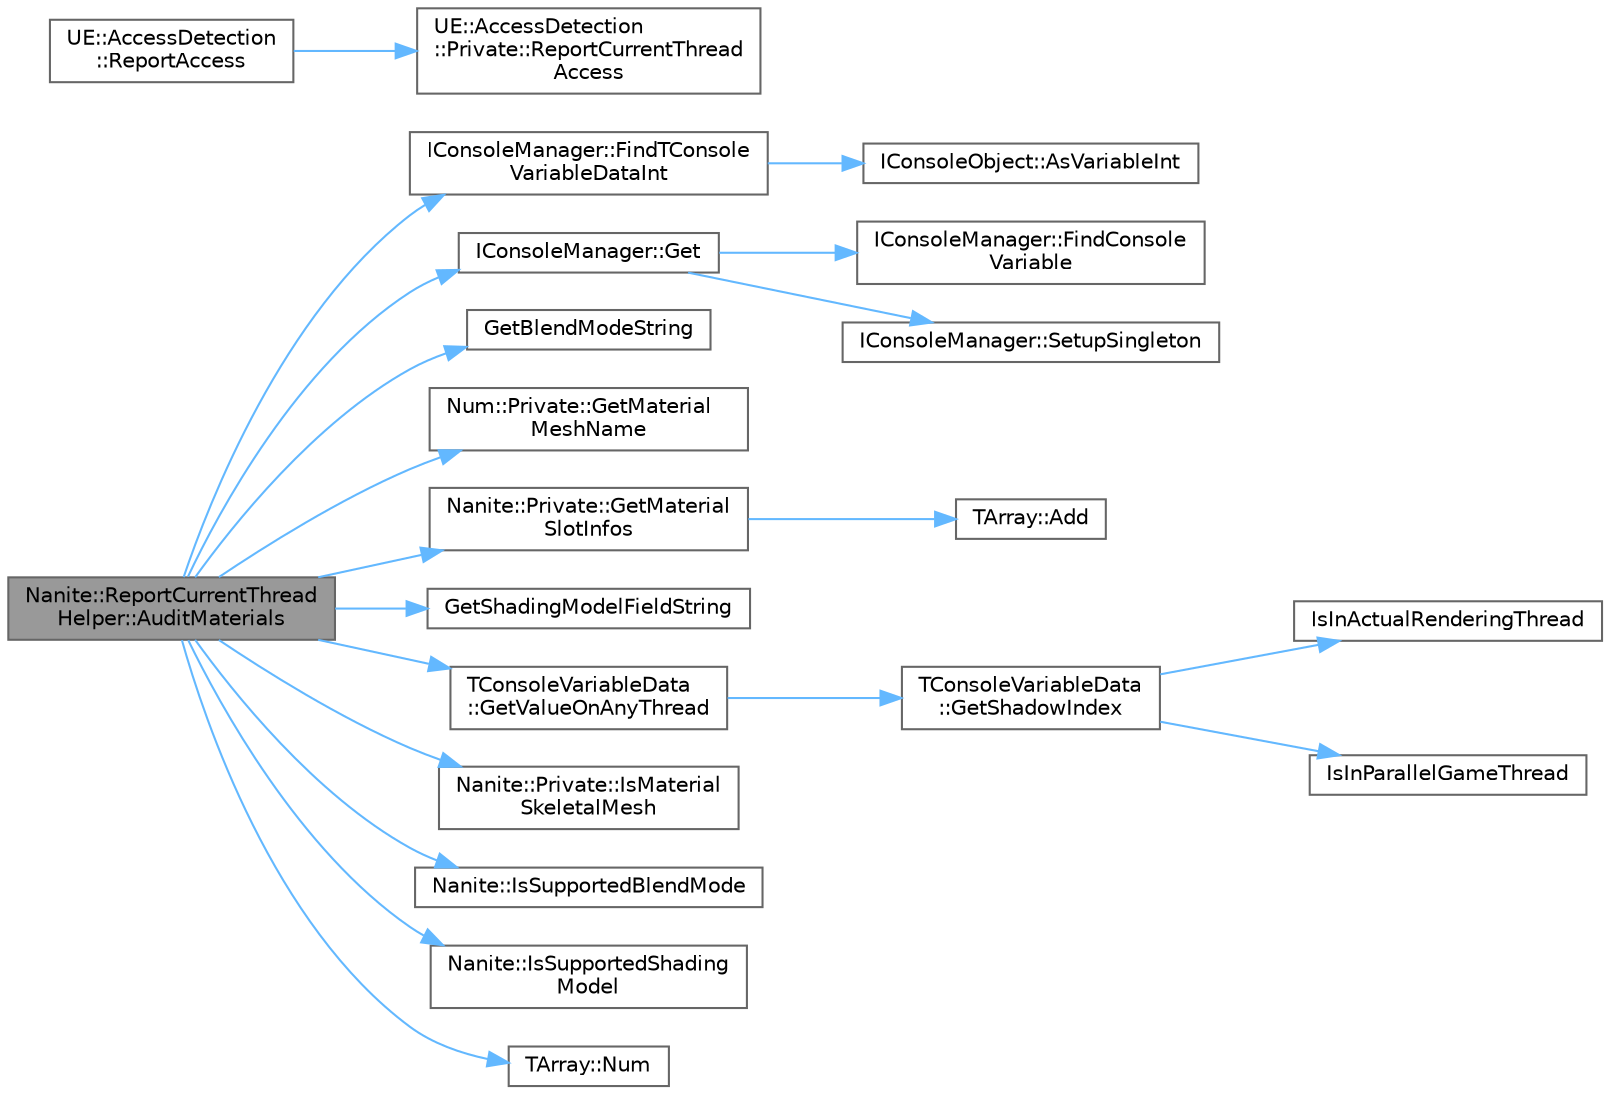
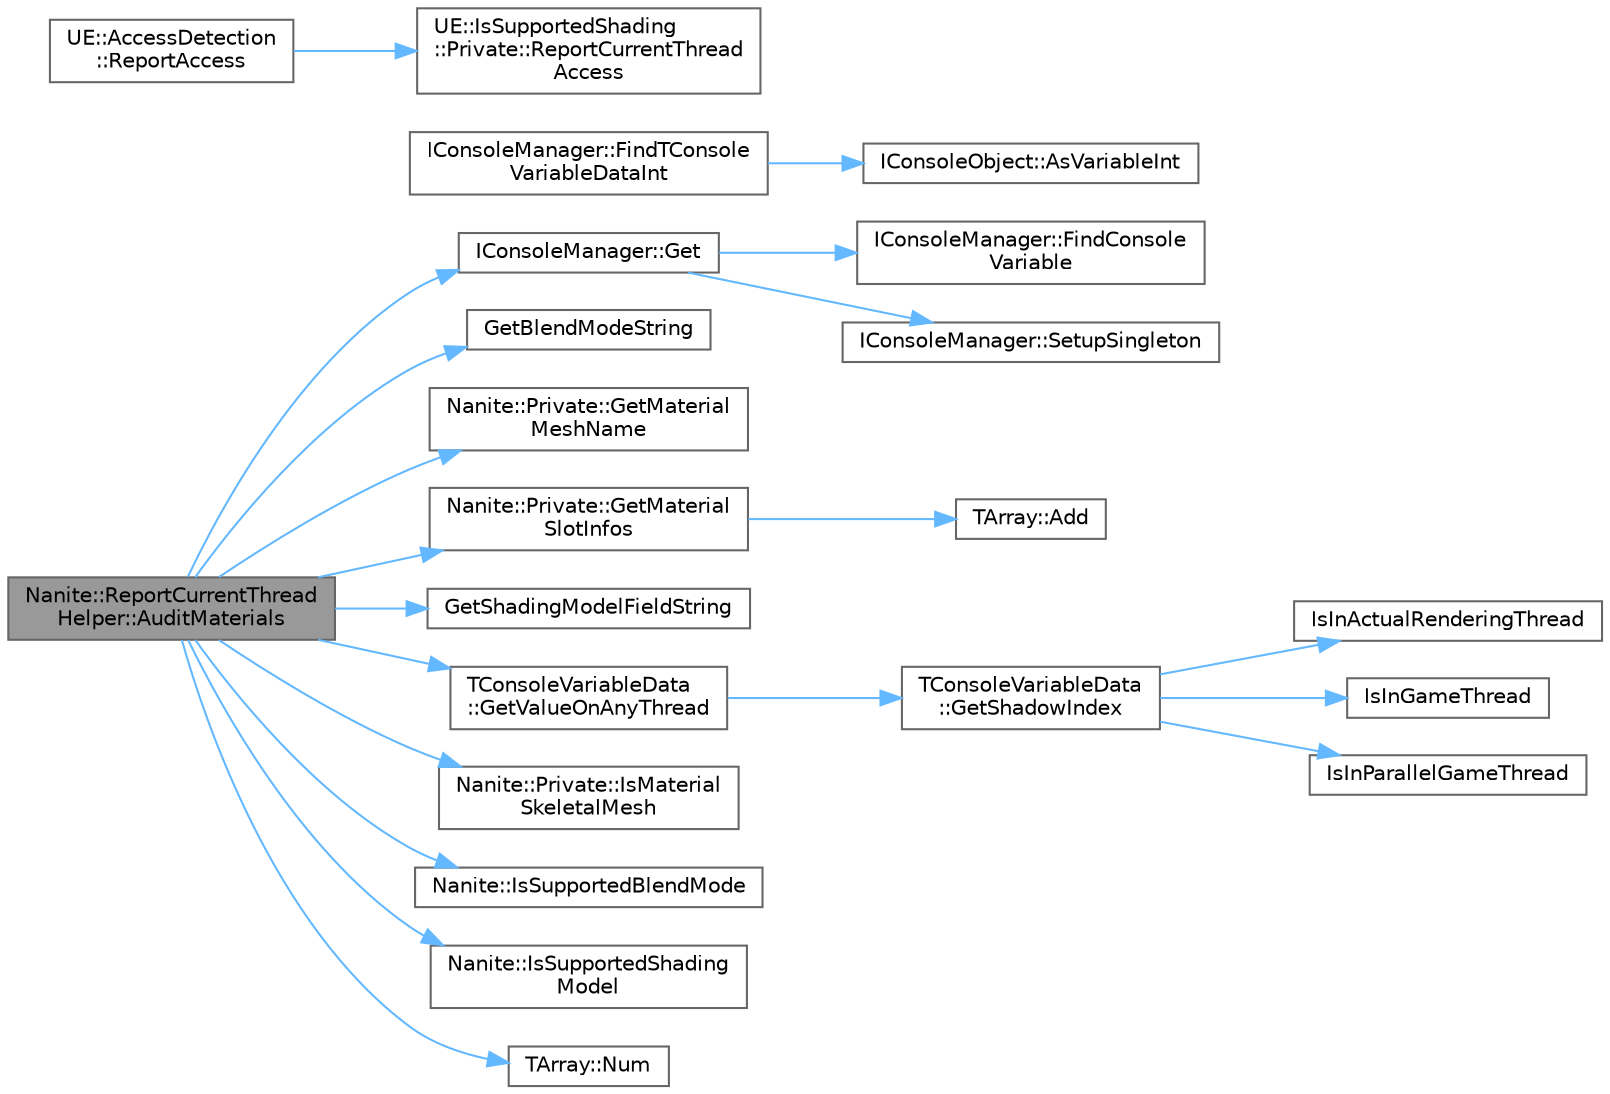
  digraph {
    rankdir=LR
    node [color=grey40 fillcolor=white fontname=Helvetica fontsize=10 shape=box style=filled]
    edge [color=steelblue1 fontname=Helvetica fontsize=10 labelfontname=Helvetica labelfontsize=10 style=solid]
    n1 [color=gray40 fillcolor=grey60 fontcolor=black height=0.2 label="Nanite::ReportCurrentThread\lHelper::AuditMaterials" width=0.4]
    n2 [height=0.2 label="IConsoleManager::FindTConsole\lVariableDataInt" width=0.4]
    n3 [height=0.2 label="IConsoleManager::Get" width=0.4]
    n4 [height=0.2 label=GetBlendModeString width=0.4]
-   n5 [height=0.2 label="Num::Private::GetMaterial\lMeshName" width=0.4]
+   n5 [height=0.2 label="Nanite::Private::GetMaterial\lMeshName" width=0.4]
    n6 [height=0.2 label="Nanite::Private::GetMaterial\lSlotInfos" width=0.4]
    n7 [height=0.2 label=GetShadingModelFieldString width=0.4]
    n8 [height=0.2 label="TConsoleVariableData\l::GetValueOnAnyThread" width=0.4]
    n9 [height=0.2 label="Nanite::Private::IsMaterial\lSkeletalMesh" width=0.4]
    n10 [height=0.2 label="Nanite::IsSupportedBlendMode" width=0.4]
    n11 [height=0.2 label="Nanite::IsSupportedShading\lModel" width=0.4]
    n12 [height=0.2 label="TArray::Num" width=0.4]
    n13 [height=0.2 label="IConsoleObject::AsVariableInt" width=0.4]
    n14 [height=0.2 label="IConsoleManager::FindConsole\lVariable" width=0.4]
    n15 [height=0.2 label="IConsoleManager::SetupSingleton" width=0.4]
    n16 [height=0.2 label="TArray::Add" width=0.4]
    n17 [height=0.2 label="TConsoleVariableData\l::GetShadowIndex" width=0.4]
    n18 [height=0.2 label=IsInActualRenderingThread width=0.4]
+   n19 [height=0.2 label=IsInGameThread width=0.4]
    n20 [height=0.2 label=IsInParallelGameThread width=0.4]
    n21 [height=0.2 label="UE::AccessDetection\l::ReportAccess" width=0.4]
-   n22 [height=0.2 label="UE::AccessDetection\l::Private::ReportCurrentThread\lAccess" width=0.4]
-   n1 -> n2
+   n22 [height=0.2 label="UE::IsSupportedShading\l::Private::ReportCurrentThread\lAccess" width=0.4]
    n1 -> n3
    n1 -> n4
    n1 -> n5
    n1 -> n6
    n1 -> n7
    n1 -> n8
    n1 -> n9
    n1 -> n10
    n1 -> n11
    n1 -> n12
    n2 -> n13
    n3 -> n14
    n3 -> n15
    n6 -> n16
    n8 -> n17
    n17 -> n18
+   n17 -> n19
    n17 -> n20
    n21 -> n22
  }
